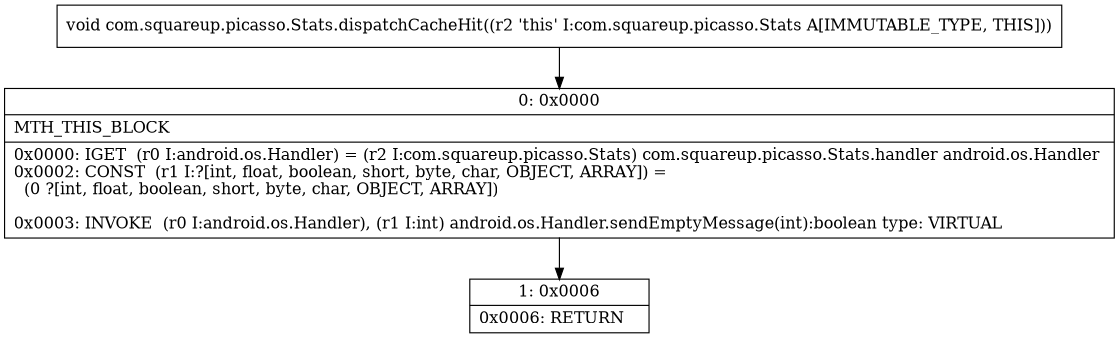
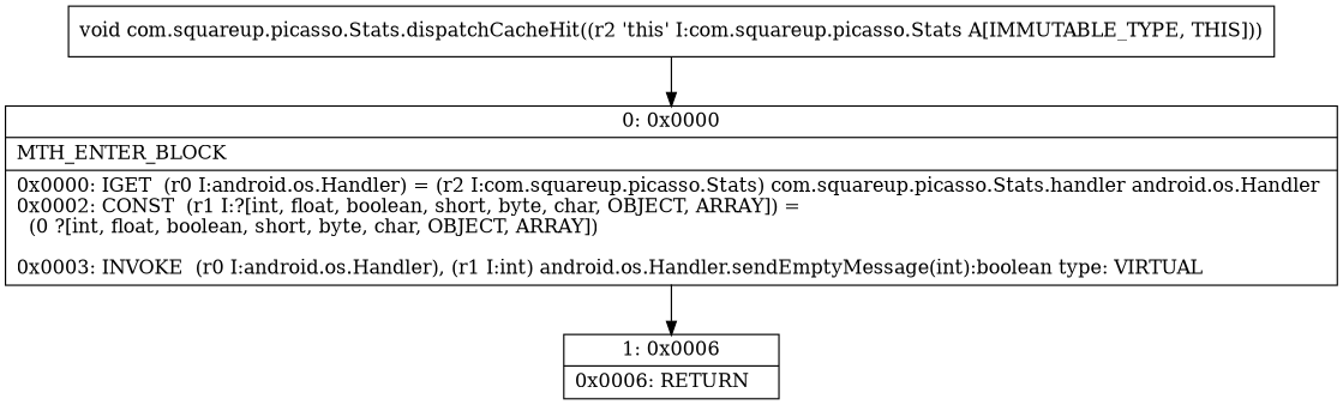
  digraph {
    node [shape=record]
-   n1 [label="{0\:\ 0x0000|MTH_THIS_BLOCK\l|0x0000: IGET  (r0 I:android.os.Handler) = (r2 I:com.squareup.picasso.Stats) com.squareup.picasso.Stats.handler android.os.Handler \l0x0002: CONST  (r1 I:?[int, float, boolean, short, byte, char, OBJECT, ARRAY]) = \l  (0 ?[int, float, boolean, short, byte, char, OBJECT, ARRAY])\l \l0x0003: INVOKE  (r0 I:android.os.Handler), (r1 I:int) android.os.Handler.sendEmptyMessage(int):boolean type: VIRTUAL \l}"]
+   n1 [label="{0\:\ 0x0000|MTH_ENTER_BLOCK\l|0x0000: IGET  (r0 I:android.os.Handler) = (r2 I:com.squareup.picasso.Stats) com.squareup.picasso.Stats.handler android.os.Handler \l0x0002: CONST  (r1 I:?[int, float, boolean, short, byte, char, OBJECT, ARRAY]) = \l  (0 ?[int, float, boolean, short, byte, char, OBJECT, ARRAY])\l \l0x0003: INVOKE  (r0 I:android.os.Handler), (r1 I:int) android.os.Handler.sendEmptyMessage(int):boolean type: VIRTUAL \l}"]
    n2 [label="{1\:\ 0x0006|0x0006: RETURN   \l}"]
    n3 [label="{void com.squareup.picasso.Stats.dispatchCacheHit((r2 'this' I:com.squareup.picasso.Stats A[IMMUTABLE_TYPE, THIS])) }"]
    n1 -> n2
    n3 -> n1
  }
